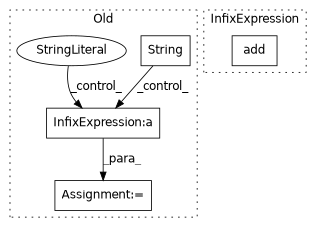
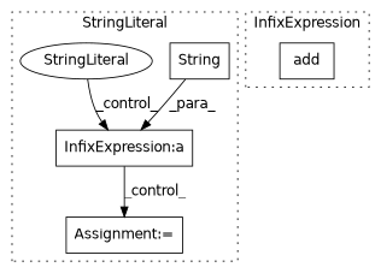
  digraph {
    fontname="DejaVu Sans"
    node [a=32 fontname="DejaVu Sans" shape=box]
    edge [fontname="DejaVu Sans"]
    n1 [l="7,1" label=String s="13859,13867"]
    n2 [a=7 l=2 label="Assignment:=" s=13930]
    n3 [a=27 l=3 label="InfixExpression:a" s=13856]
    n4 [a=45 l=7 label=StringLiteral s=13849 shape=ellipse]
    n5 [l="4,1" label=add s="14828,14858"]
    subgraph cluster_1 {
-     label=Old
+     label=StringLiteral
      style=dotted
      n1
      n2
      n3
      n4
    }
    subgraph cluster_2 {
      label=InfixExpression
      style=dotted
      n5
    }
-   n1 -> n3 [label=_control_]
-   n3 -> n2 [label=_para_]
+   n1 -> n3 [label=_para_]
+   n3 -> n2 [label=_control_]
    n4 -> n3 [label=_control_]
  }
